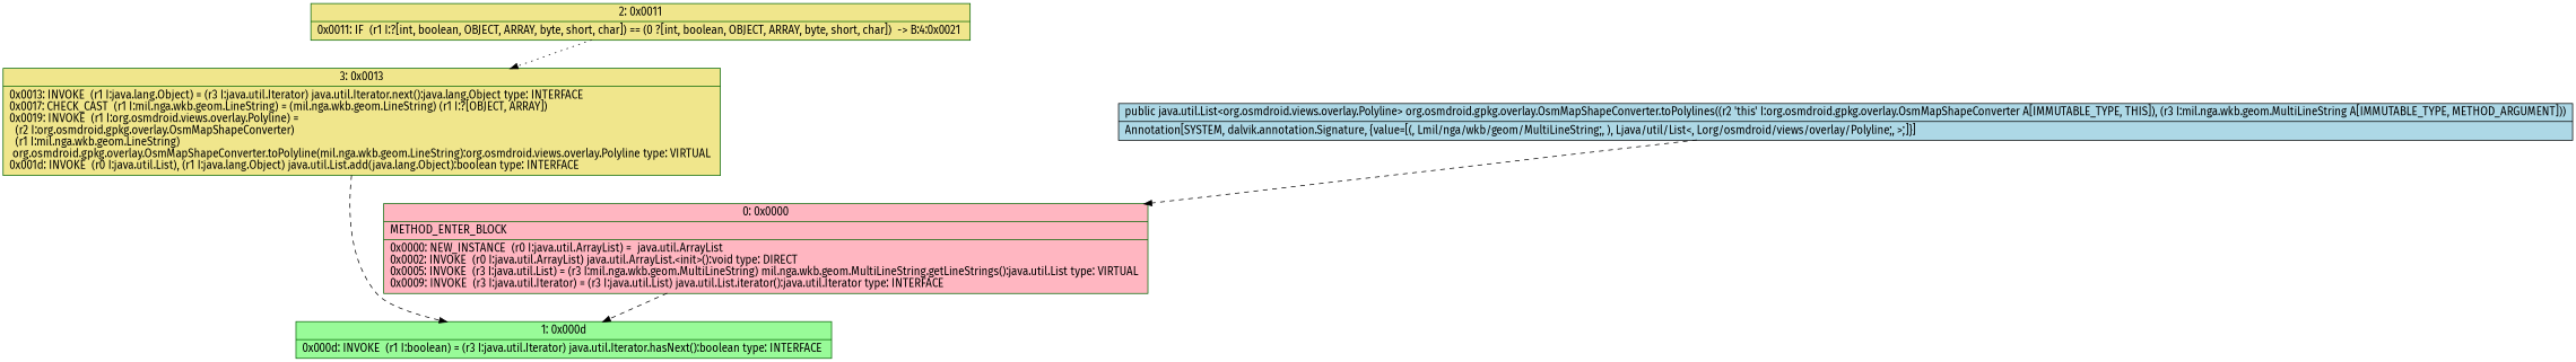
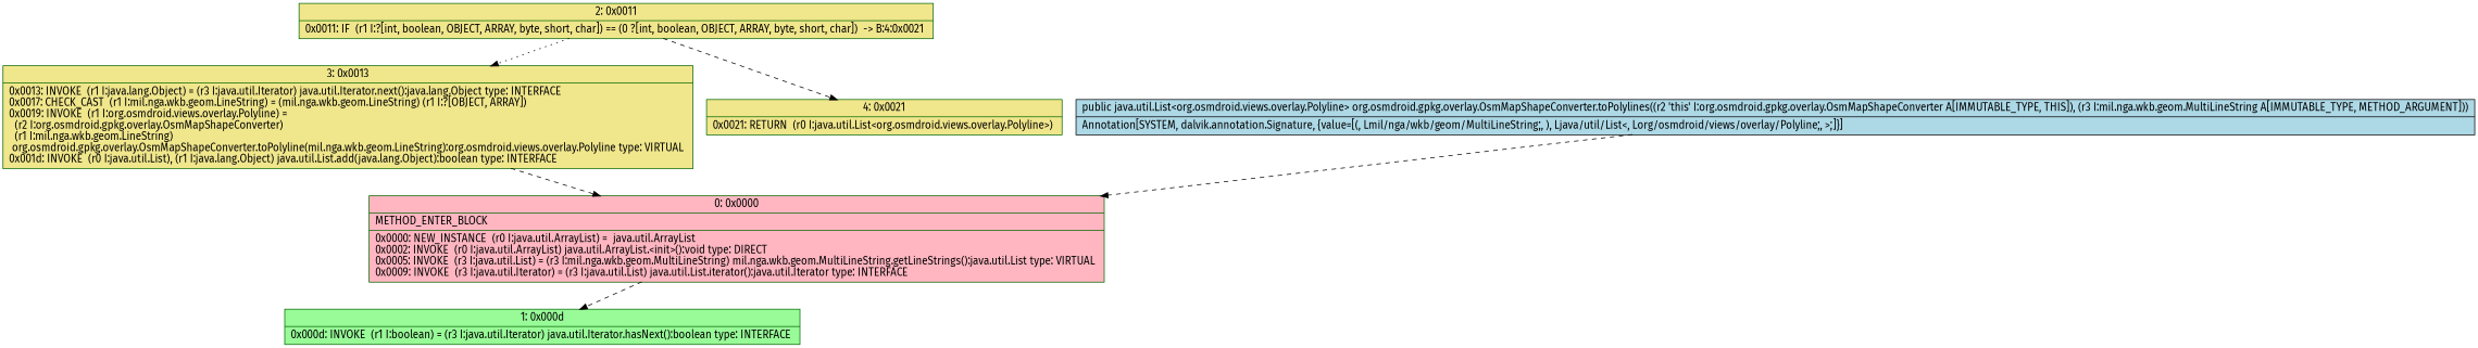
  digraph {
    fontname="Fira Sans"
    node [color=darkgreen fillcolor=khaki fontname="Fira Sans" shape=record style=filled]
    edge [fontname="Fira Sans" style=dashed]
    n1 [fillcolor=lightpink label="{0\:\ 0x0000|METHOD_ENTER_BLOCK\l|0x0000: NEW_INSTANCE  (r0 I:java.util.ArrayList) =  java.util.ArrayList \l0x0002: INVOKE  (r0 I:java.util.ArrayList) java.util.ArrayList.\<init\>():void type: DIRECT \l0x0005: INVOKE  (r3 I:java.util.List) = (r3 I:mil.nga.wkb.geom.MultiLineString) mil.nga.wkb.geom.MultiLineString.getLineStrings():java.util.List type: VIRTUAL \l0x0009: INVOKE  (r3 I:java.util.Iterator) = (r3 I:java.util.List) java.util.List.iterator():java.util.Iterator type: INTERFACE \l}"]
    n2 [fillcolor=palegreen label="{1\:\ 0x000d|0x000d: INVOKE  (r1 I:boolean) = (r3 I:java.util.Iterator) java.util.Iterator.hasNext():boolean type: INTERFACE \l}"]
    n3 [label="{2\:\ 0x0011|0x0011: IF  (r1 I:?[int, boolean, OBJECT, ARRAY, byte, short, char]) == (0 ?[int, boolean, OBJECT, ARRAY, byte, short, char])  \-\> B:4:0x0021 \l}"]
    n4 [label="{3\:\ 0x0013|0x0013: INVOKE  (r1 I:java.lang.Object) = (r3 I:java.util.Iterator) java.util.Iterator.next():java.lang.Object type: INTERFACE \l0x0017: CHECK_CAST  (r1 I:mil.nga.wkb.geom.LineString) = (mil.nga.wkb.geom.LineString) (r1 I:?[OBJECT, ARRAY]) \l0x0019: INVOKE  (r1 I:org.osmdroid.views.overlay.Polyline) = \l  (r2 I:org.osmdroid.gpkg.overlay.OsmMapShapeConverter)\l  (r1 I:mil.nga.wkb.geom.LineString)\l org.osmdroid.gpkg.overlay.OsmMapShapeConverter.toPolyline(mil.nga.wkb.geom.LineString):org.osmdroid.views.overlay.Polyline type: VIRTUAL \l0x001d: INVOKE  (r0 I:java.util.List), (r1 I:java.lang.Object) java.util.List.add(java.lang.Object):boolean type: INTERFACE \l}"]
+   n5 [label="{4\:\ 0x0021|0x0021: RETURN  (r0 I:java.util.List\<org.osmdroid.views.overlay.Polyline\>) \l}"]
    n6 [color=black fillcolor=lightblue label="{public java.util.List\<org.osmdroid.views.overlay.Polyline\> org.osmdroid.gpkg.overlay.OsmMapShapeConverter.toPolylines((r2 'this' I:org.osmdroid.gpkg.overlay.OsmMapShapeConverter A[IMMUTABLE_TYPE, THIS]), (r3 I:mil.nga.wkb.geom.MultiLineString A[IMMUTABLE_TYPE, METHOD_ARGUMENT]))  | Annotation[SYSTEM, dalvik.annotation.Signature, \{value=[(, Lmil\/nga\/wkb\/geom\/MultiLineString;, ), Ljava\/util\/List\<, Lorg\/osmdroid\/views\/overlay\/Polyline;, \>;]\}]\l}"]
    n1 -> n2
    n3 -> n4 [style=dotted]
-   n4 -> n2
+   n3 -> n5
+   n4 -> n1
    n6 -> n1
  }
